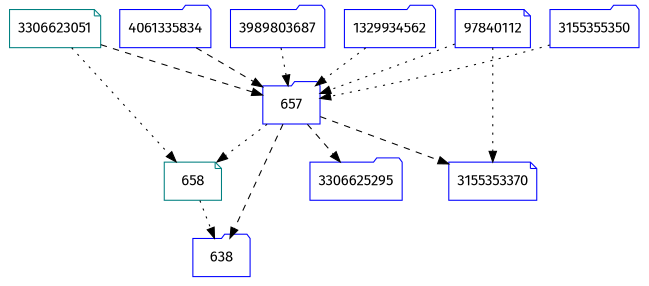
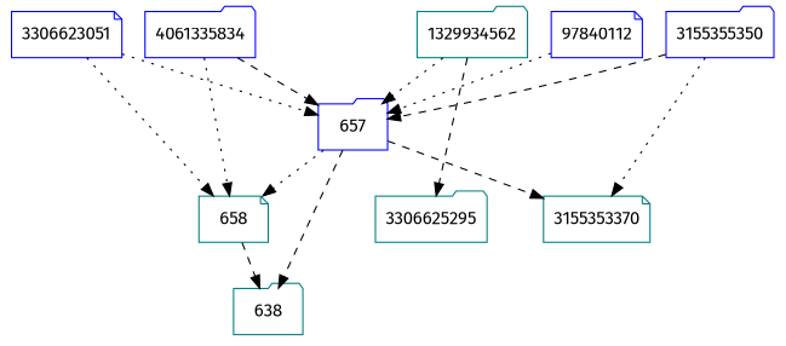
  strict digraph {
    fontname="Fira Sans"
    node [color=blue fontname="Fira Sans" shape=folder]
    edge [fontname="Fira Sans" style=dotted]
-   1329934562
+   1329934562 [color=teal]
    657
    658 [color=teal shape=note]
-   3306625295
-   3155353370 [shape=note]
-   638
-   3989803687
-   3306623051 [color=teal shape=note]
+   3306625295 [color=teal]
+   3155353370 [color=teal shape=note]
+   638 [color=teal]
+   3306623051 [shape=note]
    97840112 [shape=note]
    3155355350
    4061335834
    1329934562 -> 657
    657 -> 658
-   657 -> 3306625295 [style=dashed]
+   1329934562 -> 3306625295 [style=dashed]
    657 -> 3155353370 [style=dashed]
    657 -> 638 [style=dashed]
-   658 -> 638
-   3989803687 -> 657
-   3306623051 -> 657 [style=dashed]
+   658 -> 638 [style=dashed]
+   3306623051 -> 657
    3306623051 -> 658
    97840112 -> 657
-   3155355350 -> 657
-   97840112 -> 3155353370
+   3155355350 -> 657 [style=dashed]
+   3155355350 -> 3155353370
    4061335834 -> 657 [style=dashed]
+   4061335834 -> 658
  }
